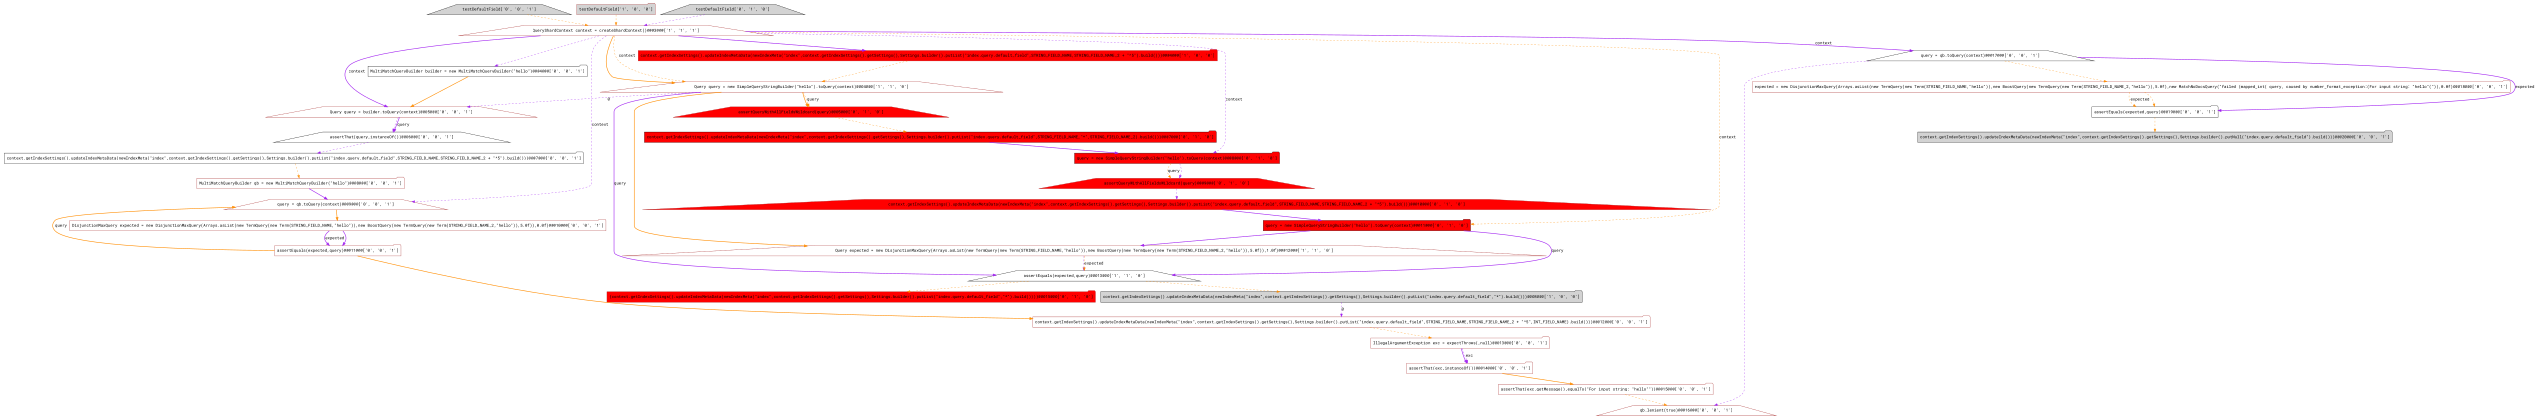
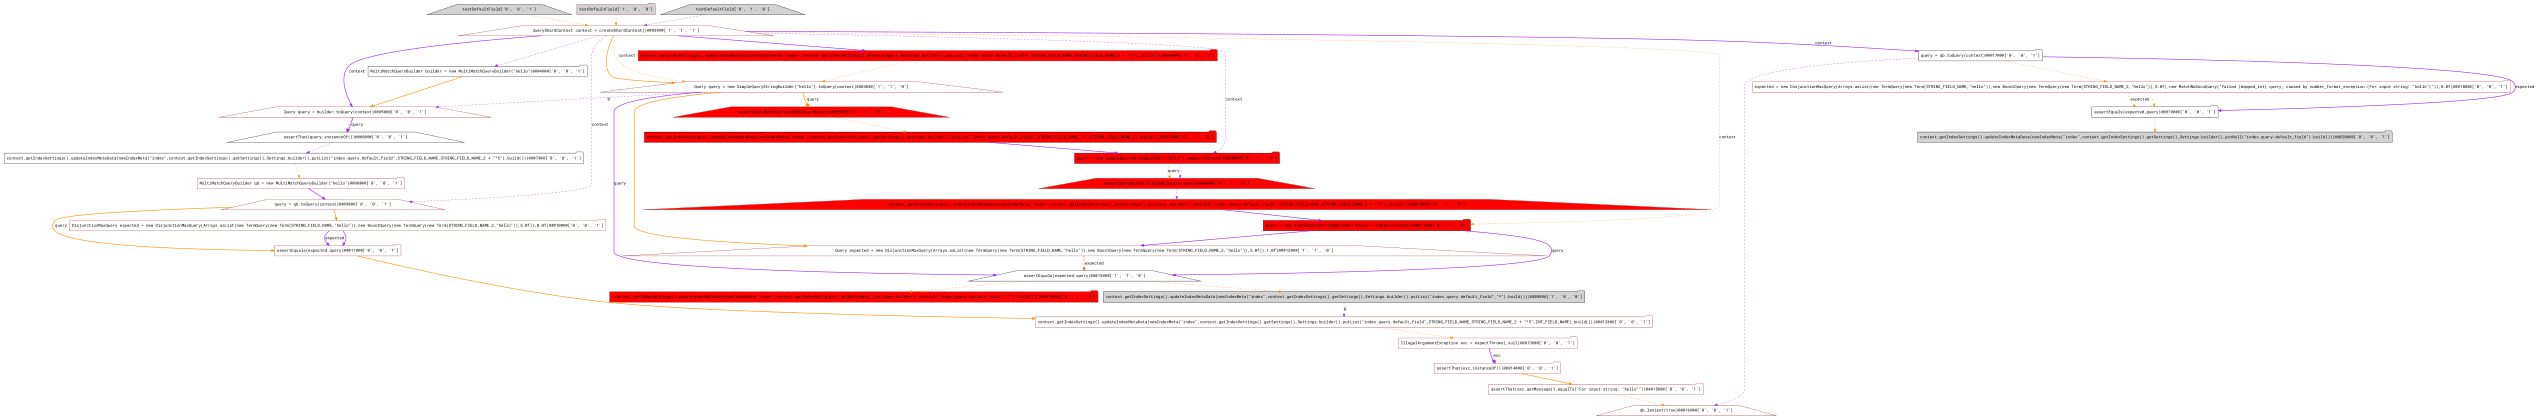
  digraph {
    fontname="Roboto Mono"
    node [color=brown fillcolor=white fontname="Roboto Mono" shape=folder style=filled]
    edge [color=purple fontname="Roboto Mono" style=dashed]
    n1 [color=black label="assertEquals(expected,query)@@@13@@@['1', '1', '0']" shape=trapezium]
    n2 [fillcolor=red label="{context.getIndexSettings().updateIndexMetaData(newIndexMeta(\"index\",context.getIndexSettings().getSettings(),Settings.builder().putList(\"index.query.default_field\",\"*\").build()))}@@@15@@@['0', '1', '0']"]
    n3 [color=black fillcolor=lightgray label="context.getIndexSettings().updateIndexMetaData(newIndexMeta(\"index\",context.getIndexSettings().getSettings(),Settings.builder().putList(\"index.query.default_field\",\"*\").build()))@@@8@@@['1', '0', '0']"]
    n4 [label="context.getIndexSettings().updateIndexMetaData(newIndexMeta(\"index\",context.getIndexSettings().getSettings(),Settings.builder().putList(\"index.query.default_field\",STRING_FIELD_NAME,STRING_FIELD_NAME_2 + \"^5\",INT_FIELD_NAME).build()))@@@12@@@['0', '0', '1']"]
    n5 [label="Query query = builder.toQuery(context)@@@5@@@['0', '0', '1']" shape=trapezium]
    n6 [color=black label="assertThat(query,instanceOf())@@@6@@@['0', '0', '1']" shape=trapezium]
    n7 [color=black label="context.getIndexSettings().updateIndexMetaData(newIndexMeta(\"index\",context.getIndexSettings().getSettings(),Settings.builder().putList(\"index.query.default_field\",STRING_FIELD_NAME,STRING_FIELD_NAME_2 + \"^5\").build()))@@@7@@@['0', '0', '1']"]
    n8 [fillcolor=red label="context.getIndexSettings().updateIndexMetaData(newIndexMeta(\"index\",context.getIndexSettings().getSettings(),Settings.builder().putList(\"index.query.default_field\",STRING_FIELD_NAME,STRING_FIELD_NAME_2 + \"^5\").build()))@@@4@@@['1', '0', '0']"]
    n9 [label="Query query = new SimpleQueryStringBuilder(\"hello\").toQuery(context)@@@4@@@['1', '1', '0']" shape=trapezium]
    n10 [fillcolor=red label="assertQueryWithAllFieldsWildcard(query)@@@5@@@['0', '1', '0']" shape=trapezium]
    n11 [label="Query expected = new DisjunctionMaxQuery(Arrays.asList(new TermQuery(new Term(STRING_FIELD_NAME,\"hello\")),new BoostQuery(new TermQuery(new Term(STRING_FIELD_NAME_2,\"hello\")),5.0f)),1.0f)@@@12@@@['1', '1', '0']" shape=trapezium]
    n12 [color=black fillcolor=lightgray label="testDefaultField['0', '0', '1']" shape=trapezium]
    n13 [label="QueryShardContext context = createShardContext()@@@3@@@['1', '1', '1']" shape=trapezium]
    n14 [color=black label="MultiMatchQueryBuilder builder = new MultiMatchQueryBuilder(\"hello\")@@@4@@@['0', '0', '1']"]
-   n15 [color=black label="query = qb.toQuery(context)@@@17@@@['0', '0', '1']" shape=trapezium]
+   n15 [color=black label="query = qb.toQuery(context)@@@17@@@['0', '0', '1']"]
    n16 [label="query = qb.toQuery(context)@@@9@@@['0', '0', '1']" shape=trapezium]
    n17 [color=black fillcolor=red label="query = new SimpleQueryStringBuilder(\"hello\").toQuery(context)@@@11@@@['0', '1', '0']"]
    n18 [color=black fillcolor=red label="query = new SimpleQueryStringBuilder(\"hello\").toQuery(context)@@@8@@@['0', '1', '0']"]
    n19 [label="qb.lenient(true)@@@16@@@['0', '0', '1']" shape=trapezium]
    n20 [color=black label="assertEquals(expected,query)@@@19@@@['0', '0', '1']"]
    n21 [label="expected = new DisjunctionMaxQuery(Arrays.asList(new TermQuery(new Term(STRING_FIELD_NAME,\"hello\")),new BoostQuery(new TermQuery(new Term(STRING_FIELD_NAME_2,\"hello\")),5.0f),new MatchNoDocsQuery(\"failed (mapped_int( query, caused by number_format_exception:(For input string: \"hello\"(\")),0.0f)@@@18@@@['0', '0', '1']"]
    n22 [label="IllegalArgumentException exc = expectThrows(,null)@@@13@@@['0', '0', '1']"]
    n23 [label="assertThat(exc,instanceOf())@@@14@@@['0', '0', '1']"]
    n24 [label="assertThat(exc.getMessage(),equalTo(\"For input string: \"hello\"\"))@@@15@@@['0', '0', '1']"]
    n25 [label="DisjunctionMaxQuery expected = new DisjunctionMaxQuery(Arrays.asList(new TermQuery(new Term(STRING_FIELD_NAME,\"hello\")),new BoostQuery(new TermQuery(new Term(STRING_FIELD_NAME_2,\"hello\")),5.0f)),0.0f)@@@10@@@['0', '0', '1']"]
    n26 [label="assertEquals(expected,query)@@@11@@@['0', '0', '1']"]
    n27 [color=black fillcolor=red label="context.getIndexSettings().updateIndexMetaData(newIndexMeta(\"index\",context.getIndexSettings().getSettings(),Settings.builder().putList(\"index.query.default_field\",STRING_FIELD_NAME,\"*\",STRING_FIELD_NAME_2).build()))@@@7@@@['0', '1', '0']"]
    n28 [fillcolor=red label="assertQueryWithAllFieldsWildcard(query)@@@9@@@['0', '1', '0']" shape=trapezium]
    n29 [fillcolor=lightgray label="testDefaultField['1', '0', '0']"]
    n30 [color=black fillcolor=lightgray label="context.getIndexSettings().updateIndexMetaData(newIndexMeta(\"index\",context.getIndexSettings().getSettings(),Settings.builder().putNull(\"index.query.default_field\").build()))@@@20@@@['0', '0', '1']"]
    n31 [fillcolor=red label="context.getIndexSettings().updateIndexMetaData(newIndexMeta(\"index\",context.getIndexSettings().getSettings(),Settings.builder().putList(\"index.query.default_field\",STRING_FIELD_NAME,STRING_FIELD_NAME_2 + \"^5\").build()))@@@10@@@['0', '1', '0']" shape=trapezium]
    n32 [color=black fillcolor=lightgray label="testDefaultField['0', '1', '0']" shape=trapezium]
    n33 [label="MultiMatchQueryBuilder qb = new MultiMatchQueryBuilder(\"hello\")@@@8@@@['0', '0', '1']"]
    n1 -> n2 [color=darkorange]
    n1 -> n3 [color=darkorange]
    n3 -> n4 [label=0]
    n4 -> n22 [color=darkorange]
    n5 -> n6 [label=query style=bold]
    n5 -> n6
    n6 -> n7
    n7 -> n33 [color=darkorange]
    n8 -> n9 [color=darkorange]
    n9 -> n1 [label=query style=bold]
    n9 -> n5 [label=0]
    n9 -> n10 [color=darkorange style=bold]
    n9 -> n10 [color=darkorange label=query]
    n9 -> n11 [color=darkorange style=bold]
    n10 -> n27 [color=darkorange]
    n11 -> n1
    n11 -> n1 [color=darkorange label=expected]
    n12 -> n13 [color=darkorange]
    n13 -> n5 [label=context style=bold]
    n13 -> n8 [style=bold]
    n13 -> n9 [color=darkorange style=bold]
    n13 -> n9 [color=darkorange label=context]
    n13 -> n14
    n13 -> n15 [label=context style=bold]
    n13 -> n16 [label=context]
    n13 -> n17 [color=darkorange label=context]
    n13 -> n18 [label=context]
    n14 -> n5 [color=darkorange style=bold]
    n15 -> n19
    n15 -> n20 [label=expected style=bold]
    n15 -> n21 [color=darkorange]
    n16 -> n25 [color=darkorange style=bold]
-   n26 -> n16 [color=darkorange label=query style=bold]
+   n16 -> n26 [color=darkorange label=query style=bold]
    n17 -> n1 [label=query style=bold]
    n17 -> n11 [style=bold]
    n18 -> n28
    n18 -> n28 [color=darkorange label=query]
    n20 -> n30 [color=darkorange]
    n21 -> n20 [color=darkorange]
    n21 -> n20 [color=darkorange label=expected]
    n22 -> n23 [style=bold]
    n22 -> n23 [label=exc]
    n23 -> n24 [color=darkorange style=bold]
    n24 -> n19 [color=darkorange]
    n25 -> n26 [style=bold]
    n25 -> n26 [label=expected style=bold]
    n26 -> n4 [color=darkorange style=bold]
    n27 -> n18 [style=bold]
    n28 -> n31
    n29 -> n13 [color=darkorange]
    n31 -> n17 [style=bold]
    n32 -> n13
    n33 -> n16 [style=bold]
  }
